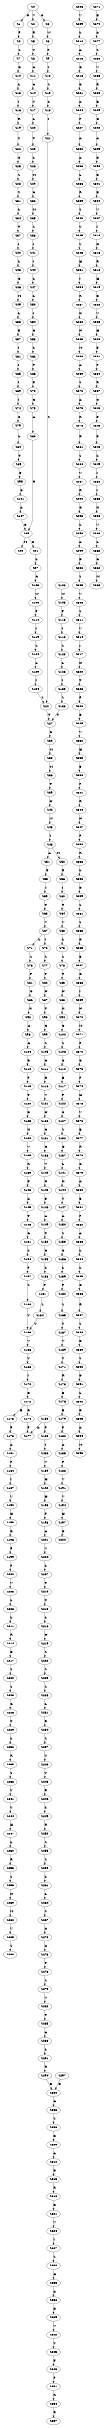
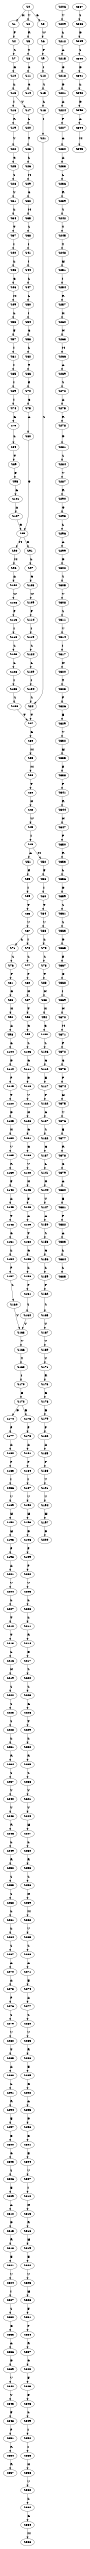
  strict digraph {
    S0
    S1
    S2
    S3
    S4
    S5
    S6
    S7
    S8
    S9
    S10
    S11
    S12
    S13
    S14
    S15
    S16
    S17
    S18
    S19
    S20
    S21
    S22
    S23
    S24
    S25
    S26
    S27
    S28
    S29
    S30
    S31
    S32
    S33
    S34
    S35
    S36
    S37
    S38
    S39
    S40
    S41
    S42
    S43
    S44
    S45
    S46
    S47
    S48
    S49
    S50
    S51
    S52
    S53
    S54
    S55
    S56
    S57
    S58
    S59
    S60
    S61
    S62
    S63
    S64
    S65
    S66
    S67
    S68
    S69
    S70
    S71
    S72
    S73
    S74
    S75
    S76
    S77
    S78
    S79
    S80
    S81
    S82
    S83
    S84
    S85
    S86
    S87
    S88
    S89
    S90
    S91
    S92
    S93
    S94
    S95
+   S96
    S97
    S98
    S99
    S100
    S101
    S102
    S103
    S104
    S105
    S106
    S107
    S108
    S109
    S110
    S111
    S112
    S113
    S114
    S115
    S116
    S117
    S118
    S119
    S120
    S121
    S122
    S123
    S124
    S125
    S126
    S127
    S128
    S129
    S130
    S131
    S132
    S133
    S134
    S135
    S136
    S137
    S138
    S139
    S140
    S141
    S142
    S143
    S144
    S145
    S146
    S147
    S148
    S149
    S150
    S151
    S152
    S153
    S154
    S155
    S156
    S157
    S158
    S159
    S160
    S161
    S162
    S163
    S164
    S165
    S166
    S167
    S168
    S169
    S170
    S171
    S172
    S173
    S174
    S175
    S176
    S177
    S178
    S179
    S180
    S181
    S182
    S183
    S184
    S185
    n187 [label=S486]
    S187
    S188
    S189
    S190
    S191
    S192
    S193
    S194
    S195
    S196
    S197
    S198
    S199
    S200
    S201
    S202
    S204
    S205
    S207
    S208
    S206
    S209
    S210
    S211
    S212
    S213
    S214
    S215
    S216
    S217
    S218
    S219
    S220
    S221
    S222
    S223
    S224
    S225
    S226
    S227
    S228
    S229
    S230
    S231
    S232
    S233
    S234
    S235
    S236
    S237
    S238
    S239
    S240
    n241 [label=S641]
    S242
    S243
    S244
    S245
    S246
    S247
    S248
    S249
    S250
    S251
    S252
    S253
    S254
    S255
    S256
    S257
    S258
    S259
    S260
    S261
    S262
    S263
    S264
    S265
    S266
    S267
    S268
    S269
    S270
    S271
    S272
    S273
    S274
    S275
    S276
    S277
    S278
    S279
    S280
    S281
    S282
    S283
    S284
    S285
    S286
    S287
    S288
    S289
    S290
    S291
    S292
    S293
    S294
    S295
    S296
    S297
    S298
    S299
    S300
    S301
    S302
    S303
    S304
    S305
    S306
    S307
    S308
    S309
    S310
    S311
    S312
    S313
    S314
    S315
    S316
    S317
    S318
    S319
    S320
    S321
    S322
    S323
    S324
    S325
    S326
    S327
    S328
    S329
    S330
    S331
    S332
    S333
    S334
    S335
    S336
    S337
    S338
    S339
    S340
    S341
    S342
    S343
    S344
    S345
    S346
    S347
    S348
    S349
    S350
    S351
    S352
    S353
    S354
    S355
    S356
    S357
    S358
    S359
    S360
    S361
    S362
    S363
    S364
    S365
    S366
    S367
    S368
    S369
    S370
    S371
    S372
    S373
    S374
    S375
    S376
    S377
    S378
    S379
    S380
    S381
    S382
    S383
    S384
    S385
-   S386
    S387
    S388
    S389
    S390
    S391
    S392
    S393
    S394
    S395
    S0 -> S1 [label=K]
    S0 -> S2 [label=V]
    S0 -> S3 [label=G]
    S1 -> S4 [label=P]
    S2 -> S5 [label=R]
    S3 -> S6 [label=W]
    S4 -> S7 [label=S]
    S5 -> S8 [label=Y]
    S6 -> S9 [label=P]
    S7 -> S10 [label=Q]
    S8 -> S11 [label=C]
    S9 -> S12 [label=I]
    S10 -> S13 [label=L]
    S11 -> S14 [label=C]
    S12 -> S15 [label=S]
    S13 -> S16 [label=I]
-   S14 -> S17 [label=Y]
+   S13 -> S17 [label=Y]
    S15 -> S18 [label=L]
    S16 -> S19 [label=R]
    S17 -> S20 [label=L]
    S18 -> S21 [label=I]
    S19 -> S22 [label=Y]
    S20 -> S23 [label=T]
    S21 -> S24 [label=S]
    S22 -> S25 [label=C]
    S23 -> S26 [label=L]
    S24 -> S27 [label=T]
    S25 -> S28 [label=S]
    S26 -> S29 [label=M]
    S27 -> S30 [label=G]
    S28 -> S31 [label=Y]
    S29 -> S32 [label=G]
    S30 -> S33 [label=M]
    S31 -> S34 [label=L]
    S32 -> S35 [label=M]
    S33 -> S36 [label=M]
    S34 -> S37 [label=T]
    S35 -> S38 [label=S]
    S36 -> S39 [label=T]
    S37 -> S40 [label=I]
    S38 -> S41 [label=I]
    S39 -> S42 [label=N]
    S40 -> S43 [label=L]
    S41 -> S44 [label=I]
    S42 -> S45 [label=W]
    S43 -> S46 [label=G]
    S44 -> S47 [label=L]
    S45 -> S48 [label=I]
    S46 -> S49 [label=M]
    S47 -> S50 [label=L]
    S48 -> S51 [label=A]
    S48 -> S52 [label=M]
    S49 -> S53 [label=L]
    S50 -> S54 [label=I]
    S51 -> S55 [label=F]
    S52 -> S56 [label=F]
    S53 -> S57 [label=F]
    S54 -> S58 [label=G]
    S55 -> S59 [label=I]
    S56 -> S60 [label=I]
    S57 -> S61 [label=I]
    S58 -> S62 [label=L]
    S59 -> S63 [label=T]
    S60 -> S64 [label=T]
    S61 -> S65 [label=I]
    S62 -> S66 [label=T]
    S63 -> S67 [label=V]
    S64 -> S68 [label=V]
    S65 -> S69 [label=I]
    S66 -> S70 [label=F]
    S67 -> S71 [label=L]
    S67 -> S72 [label=I]
    S68 -> S73 [label=L]
    S69 -> S74 [label=I]
    S70 -> S75 [label=G]
    S71 -> S76 [label=S]
    S72 -> S77 [label=S]
    S73 -> S78 [label=S]
    S74 -> S79 [label=G]
    S75 -> S80 [label=A]
    S76 -> S81 [label=P]
    S77 -> S82 [label=P]
    S78 -> S83 [label=T]
    S79 -> S84 [label=L]
    S80 -> S85 [label=Q]
    S81 -> S86 [label=Q]
    S82 -> S87 [label=N]
    S83 -> S88 [label=N]
    S84 -> S89 [label=T]
    S85 -> S90 [label=M]
    S85 -> S91 [label=K]
    S86 -> S92 [label=K]
    S87 -> S93 [label=T]
    S88 -> S94 [label=K]
    S89 -> S95 [label=F]
+   S90 -> S96 [label=M]
    S91 -> S97 [label=L]
    S92 -> S98 [label=A]
    S93 -> S99 [label=G]
    S94 -> S100 [label=G]
    S95 -> S101 [label=G]
+   S96 -> S102 [label=A]
    S97 -> S103 [label=G]
    S98 -> S104 [label=G]
    S99 -> S105 [label=S]
    S100 -> S106 [label=S]
    S101 -> S107 [label=A]
    S102 -> S108 [label=W]
    S103 -> S109 [label=W]
    S104 -> S110 [label=D]
    S105 -> S111 [label=G]
    S106 -> S112 [label=G]
    S107 -> S85 [label=Q]
    S108 -> S113 [label=P]
    S109 -> S114 [label=P]
    S110 -> S115 [label=P]
    S111 -> S116 [label=D]
    S112 -> S117 [label=E]
    S113 -> S118 [label=I]
    S114 -> S119 [label=I]
    S115 -> S120 [label=T]
    S116 -> S121 [label=V]
    S117 -> S122 [label=P]
    S118 -> S123 [label=S]
    S119 -> S124 [label=S]
    S120 -> S125 [label=D]
    S121 -> S126 [label=N]
    S122 -> S127 [label=C]
    S123 -> S128 [label=L]
    S124 -> S129 [label=L]
    S125 -> S130 [label=K]
    S126 -> S131 [label=G]
    S127 -> S132 [label=S]
    S128 -> S133 [label=I]
    S129 -> S134 [label=I]
    S130 -> S135 [label=V]
    S131 -> S136 [label=Q]
    S132 -> S137 [label=Q]
    S133 -> S138 [label=S]
    S134 -> S24 [label=S]
    S135 -> S139 [label=R]
    S136 -> S140 [label=V]
    S137 -> S141 [label=L]
    S138 -> S27 [label=T]
    S139 -> S142 [label=F]
    S140 -> S143 [label=K]
    S141 -> S144 [label=K]
    S142 -> S145 [label=A]
    S143 -> S146 [label=F]
    S144 -> S147 [label=Y]
    S145 -> S148 [label=T]
    S146 -> S149 [label=A]
    S147 -> S150 [label=A]
    S148 -> S151 [label=G]
    S149 -> S152 [label=T]
    S150 -> S153 [label=S]
    S151 -> S154 [label=L]
    S152 -> S155 [label=G]
    S153 -> S156 [label=G]
    S154 -> S157 [label=P]
    S155 -> S158 [label=L]
    S156 -> S159 [label=L]
    S157 -> S160 [label=S]
    S158 -> S161 [label=P]
    S159 -> S162 [label=P]
    S160 -> S163 [label=Y]
    S161 -> S164 [label=S]
    S162 -> S165 [label=S]
    S163 -> S166 [label=V]
    S164 -> S163 [label=Y]
    S165 -> S167 [label=Y]
    S166 -> S168 [label=Y]
    S167 -> S169 [label=V]
    S168 -> S170 [label=I]
    S169 -> S171 [label=Y]
    S170 -> S172 [label=E]
    S171 -> S173 [label=R]
    S172 -> S174 [label=D]
    S172 -> S175 [label=E]
    S173 -> S176 [label=E]
    S174 -> S177 [label=P]
    S175 -> S178 [label=P]
    S176 -> S179 [label=E]
-   S180 -> S177 [label=A]
+   S177 -> S180 [label=A]
    S178 -> S181 [label=A]
    S179 -> S182 [label=P]
    S180 -> S183 [label=P]
    S181 -> S184 [label=P]
    S182 -> S185 [label=A]
    S183 -> n187 [label=I]
    S184 -> S187 [label=I]
    S185 -> S188 [label=P]
    n187 -> S189 [label=V]
    S187 -> S190 [label=V]
    S188 -> S191 [label=V]
    S189 -> S192 [label=H]
    S190 -> S193 [label=H]
    S191 -> S194 [label=V]
    S192 -> S195 [label=H]
    S193 -> S196 [label=D]
    S194 -> S197 [label=H]
    S195 -> S198 [label=P]
    S196 -> S199 [label=P]
    S197 -> S200 [label=D]
    S198 -> S201 [label=A]
    S199 -> S202 [label=P]
    S201 -> S204 [label=V]
    S202 -> S205 [label=V]
    S204 -> S207 [label=L]
    S205 -> S208 [label=L]
    S207 -> S210 [label=T]
    S208 -> S211 [label=L]
    S206 -> S209 [label=V]
    S209 -> S212 [label=L]
    S210 -> S213 [label=T]
    S211 -> S214 [label=R]
    S212 -> S215 [label=A]
    S213 -> S216 [label=L]
    S214 -> S217 [label=D]
    S215 -> S218 [label=Q]
    S216 -> S219 [label=N]
    S217 -> S220 [label=S]
    S218 -> S221 [label=D]
    S219 -> S222 [label=S]
    S220 -> S223 [label=S]
    S221 -> S224 [label=A]
    S222 -> S225 [label=S]
    S223 -> S226 [label=G]
    S224 -> S227 [label=P]
    S225 -> S228 [label=S]
    S226 -> S229 [label=T]
    S227 -> S230 [label=A]
    S228 -> S231 [label=L]
    S229 -> S232 [label=L]
    S230 -> S233 [label=A]
    S231 -> S234 [label=R]
    S232 -> S235 [label=R]
    S233 -> S236 [label=L]
    S234 -> S237 [label=S]
    S235 -> S238 [label=S]
    S236 -> S239 [label=R]
    S237 -> S240 [label=Y]
    S238 -> n241 [label=Y]
    S239 -> S242 [label=S]
    S240 -> S243 [label=Y]
    n241 -> S244 [label=Y]
    S242 -> S245 [label=Y]
    S243 -> S246 [label=R]
    S244 -> S247 [label=H]
    S245 -> S248 [label=Y]
    S246 -> S249 [label=L]
    S247 -> S250 [label=L]
    S248 -> S251 [label=H]
    S249 -> S252 [label=R]
    S250 -> S253 [label=R]
    S251 -> S254 [label=I]
    S252 -> S255 [label=S]
    S253 -> S256 [label=S]
    S254 -> S257 [label=R]
    S255 -> S258 [label=S]
    S256 -> S259 [label=N]
    S257 -> S260 [label=K]
    S258 -> S261 [label=L]
    S259 -> S262 [label=M]
    S260 -> S263 [label=N]
    S261 -> S264 [label=L]
    S262 -> S265 [label=V]
    S263 -> S266 [label=M]
    S264 -> S267 [label=S]
    S265 -> S268 [label=S]
    S266 -> S269 [label=A]
    S267 -> S270 [label=A]
+   S268 -> S271 [label=A]
    S269 -> S272 [label=S]
    S270 -> S273 [label=A]
    S271 -> S274 [label=E]
    S272 -> S275 [label=A]
    S273 -> S276 [label=P]
    S274 -> S277 [label=A]
    S275 -> S278 [label=R]
    S276 -> S279 [label=S]
    S277 -> S280 [label=S]
    S278 -> S281 [label=D]
    S279 -> S282 [label=V]
    S280 -> S283 [label=V]
    S281 -> S284 [label=S]
    S282 -> S285 [label=T]
    S283 -> S286 [label=R]
    S284 -> S287 [label=V]
    S285 -> S288 [label=A]
    S286 -> S289 [label=E]
    S287 -> S290 [label=R]
    S288 -> S291 [label=L]
    S289 -> S292 [label=Q]
    S290 -> S293 [label=Q]
    S291 -> S294 [label=R]
    S292 -> S295 [label=A]
    S293 -> S296 [label=L]
-   S294 -> S300 [label=E]
+   S294 -> S297 [label=E]
    S295 -> S298 [label=D]
    S296 -> S299 [label=A]
    S297 -> S300 [label=E]
    S298 -> S301 [label=E]
    S299 -> S302 [label=D]
    S300 -> S303 [label=G]
    S301 -> S304 [label=E]
    S302 -> S305 [label=S]
    S303 -> S306 [label=S]
    S304 -> S307 [label=V]
    S305 -> S308 [label=V]
    S306 -> S309 [label=E]
    S307 -> S310 [label=I]
    S308 -> S311 [label=S]
    S309 -> S312 [label=A]
    S310 -> S313 [label=N]
    S311 -> S314 [label=V]
    S312 -> S315 [label=D]
    S313 -> S316 [label=R]
    S314 -> S317 [label=I]
    S315 -> S318 [label=R]
    S316 -> S319 [label=H]
    S317 -> S320 [label=N]
    S318 -> S321 [label=E]
    S319 -> S322 [label=E]
    S320 -> S323 [label=T]
    S321 -> S324 [label=V]
    S322 -> S325 [label=V]
    S323 -> S326 [label=P]
    S324 -> S327 [label=I]
    S325 -> S328 [label=H]
    S326 -> S329 [label=E]
    S327 -> S330 [label=S]
    S328 -> S331 [label=F]
    S329 -> S332 [label=V]
    S330 -> S333 [label=Q]
    S331 -> S334 [label=P]
    S332 -> S335 [label=H]
    S333 -> S336 [label=A]
    S334 -> S337 [label=R]
    S335 -> S338 [label=F]
    S336 -> S339 [label=D]
    S337 -> S340 [label=C]
    S338 -> S341 [label=P]
    S339 -> S342 [label=V]
    S340 -> S343 [label=F]
    S341 -> S344 [label=R]
    S342 -> S345 [label=Y]
    S343 -> S346 [label=F]
    S344 -> S347 [label=N]
    S345 -> S348 [label=F]
    S346 -> S349 [label=L]
    S347 -> S350 [label=P]
    S348 -> S351 [label=P]
    S349 -> S352 [label=I]
    S350 -> S353 [label=R]
    S351 -> S354 [label=R]
    S352 -> S355 [label=I]
    S353 -> S356 [label=L]
    S354 -> S357 [label=R]
    S355 -> S358 [label=K]
    S356 -> S359 [label=D]
    S358 -> S360 [label=V]
    S359 -> S361 [label=S]
    S360 -> S362 [label=L]
    S361 -> S363 [label=S]
    S362 -> S364 [label=G]
    S363 -> S365 [label=D]
    S364 -> S366 [label=M]
    S365 -> S367 [label=F]
    S367 -> S368 [label=Q]
    S368 -> S369 [label=I]
    S369 -> S370 [label=N]
    S370 -> S371 [label=M]
    S371 -> S372 [label=P]
    S372 -> S373 [label=G]
    S373 -> S374 [label=P]
    S374 -> S375 [label=H]
    S375 -> S376 [label=V]
    S376 -> S377 [label=E]
    S377 -> S378 [label=R]
    S378 -> S379 [label=G]
    S379 -> S380 [label=A]
    S380 -> S381 [label=E]
    S381 -> S382 [label=P]
    S382 -> S383 [label=A]
    S383 -> S384 [label=L]
    S384 -> S385 [label=L]
-   S385 -> S386 [label=Q]
-   S386 -> S387 [label=R]
    S387 -> S388 [label=S]
    S388 -> S389 [label=D]
    S389 -> S390 [label=S]
    S390 -> S391 [label=D]
    S391 -> S392 [label=L]
    S392 -> S393 [label=D]
    S393 -> S394 [label=A]
    S394 -> S395 [label=M]
  }
